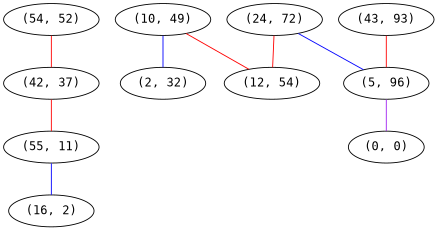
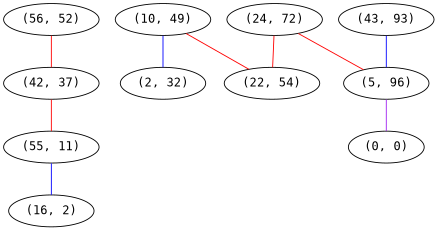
  graph {
    fontname="DejaVu Sans Mono"
    node [fontname="DejaVu Sans Mono"]
    edge [color=red fontname="DejaVu Sans Mono" weight=1]
-   "(54, 52)"
+   "(54, 52)" [label="(56, 52)"]
    "(42, 37)"
    "(55, 11)"
    "(16, 2)"
    "(24, 72)"
-   "(22, 54)" [label="(12, 54)"]
+   "(22, 54)"
    "(5, 96)"
    "(0, 0)"
    "(10, 49)"
    "(2, 32)"
    "(43, 93)"
    "(54, 52)" -- "(42, 37)"
    "(42, 37)" -- "(55, 11)"
    "(55, 11)" -- "(16, 2)" [color=blue weight=3]
    "(24, 72)" -- "(22, 54)"
-   "(24, 72)" -- "(5, 96)" [color=blue]
+   "(24, 72)" -- "(5, 96)"
    "(5, 96)" -- "(0, 0)" [color=purple weight=4]
    "(10, 49)" -- "(22, 54)"
    "(10, 49)" -- "(2, 32)" [color=blue]
-   "(43, 93)" -- "(5, 96)" [weight=3]
+   "(43, 93)" -- "(5, 96)" [color=blue weight=3]
  }
